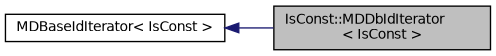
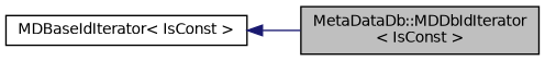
  digraph {
    rankdir=LR
    node [color=black fontname=Helvetica fontsize=10 shape=record style=filled]
-   n1 [fillcolor=grey75 fontcolor=black height=0.2 label="IsConst::MDDbIdIterator\l\< IsConst \>" width=0.4]
+   n1 [fillcolor=grey75 fontcolor=black height=0.2 label="MetaDataDb::MDDbIdIterator\l\< IsConst \>" width=0.4]
    n2 [fillcolor=white height=0.2 label="MDBaseIdIterator\< IsConst \>" width=0.4]
    n2 -> n1 [color=midnightblue dir=back fontname=Helvetica fontsize=10 labelfontname=Helvetica labelfontsize=10 style=solid]
  }
